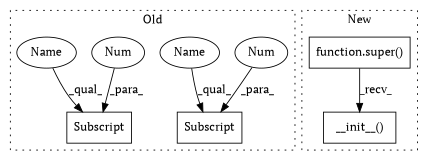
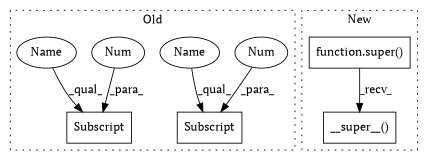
  digraph {
    fontname="PT Serif"
    node [a=63 l="7,0" shape=box fontname="PT Serif"]
    edge [fontname="PT Serif"]
    n1 [label=Subscript s="2444,0"]
    n2 [a=76 l=1 label=Num s=2449 shape=ellipse]
    n3 [label=Subscript s="2475,0"]
    n4 [a=76 l=1 label=Num s=2480 shape=ellipse]
    n5 [a=87 l=4 label=Name s=2475 shape=ellipse]
    n6 [a=87 l=4 label=Name s=2444 shape=ellipse]
-   n7 [a=75 l=30 label="__init__()" s=3151]
+   n7 [a=75 l=30 label="__super__()" s=3151]
    n8 [a=75 l="6,1" label="function.super()" s="3151,3169"]
    subgraph cluster_1 {
      label=Old
      style=dotted
      n1
      n2
      n3
      n4
      n5
      n6
    }
    subgraph cluster_2 {
      label=New
      style=dotted
      n7
      n8
    }
    n2 -> n1 [label=_para_]
    n4 -> n3 [label=_para_]
    n5 -> n3 [label=_qual_]
    n6 -> n1 [label=_qual_]
    n8 -> n7 [label=_recv_]
  }
